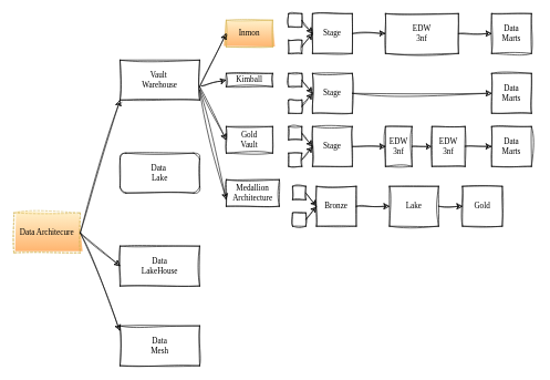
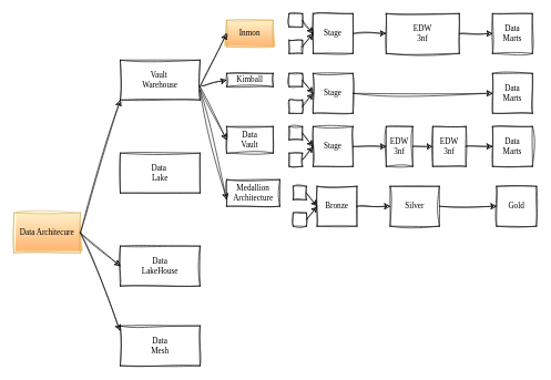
  <mxCell id="0" />
  <mxCell id="1" parent="0" />
- <mxCell id="2" value="Data Architecure" style="rounded=0;whiteSpace=wrap;html=1;sketch=1;hachureGap=4;jiggle=2;curveFitting=1;fontFamily=Architects Daughter;fontSource=https%3A%2F%2Ffonts.googleapis.com%2Fcss%3Ffamily%3DArchitects%2BDaughter;fillColor=#fff2cc;strokeColor=#d6b656;gradientColor=#FFB570;dashed=1;" vertex="1" parent="1"><mxGeometry y="320" width="100" height="60" as="geometry" x="20" /></mxCell>
+ <mxCell id="2" value="Data Architecure" style="rounded=0;whiteSpace=wrap;html=1;sketch=1;hachureGap=4;jiggle=2;curveFitting=1;fontFamily=Architects Daughter;fontSource=https%3A%2F%2Ffonts.googleapis.com%2Fcss%3Ffamily%3DArchitects%2BDaughter;fillColor=#fff2cc;strokeColor=#d6b656;gradientColor=#FFB570;" vertex="1" parent="1"><mxGeometry y="320" width="100" height="60" as="geometry" x="20" /></mxCell>
  <mxCell id="3" value="Vault&amp;nbsp;&lt;div&gt;Warehouse&lt;/div&gt;" style="rounded=0;whiteSpace=wrap;html=1;sketch=1;hachureGap=4;jiggle=2;curveFitting=1;fontFamily=Architects Daughter;fontSource=https%3A%2F%2Ffonts.googleapis.com%2Fcss%3Ffamily%3DArchitects%2BDaughter;" vertex="1" parent="1"><mxGeometry x="180" y="90" width="120" height="60" as="geometry" /></mxCell>
- <mxCell id="4" value="Data&amp;nbsp;&lt;div&gt;Lake&lt;/div&gt;" style="whiteSpace=wrap;html=1;sketch=1;hachureGap=4;jiggle=2;curveFitting=1;fontFamily=Architects Daughter;fontSource=https%3A%2F%2Ffonts.googleapis.com%2Fcss%3Ffamily%3DArchitects%2BDaughter;rounded=1;" vertex="1" parent="1"><mxGeometry x="180" y="230" width="120" height="60" as="geometry" /></mxCell>
+ <mxCell id="4" value="Data&amp;nbsp;&lt;div&gt;Lake&lt;/div&gt;" style="rounded=0;whiteSpace=wrap;html=1;sketch=1;hachureGap=4;jiggle=2;curveFitting=1;fontFamily=Architects Daughter;fontSource=https%3A%2F%2Ffonts.googleapis.com%2Fcss%3Ffamily%3DArchitects%2BDaughter;" vertex="1" parent="1"><mxGeometry x="180" y="230" width="120" height="60" as="geometry" /></mxCell>
  <mxCell id="5" value="Data&lt;div&gt;LakeHouse&lt;/div&gt;" style="rounded=0;whiteSpace=wrap;html=1;sketch=1;hachureGap=4;jiggle=2;curveFitting=1;fontFamily=Architects Daughter;fontSource=https%3A%2F%2Ffonts.googleapis.com%2Fcss%3Ffamily%3DArchitects%2BDaughter;" vertex="1" parent="1"><mxGeometry x="180" y="370" width="120" height="60" as="geometry" /></mxCell>
  <mxCell id="6" value="Data&lt;div&gt;Mesh&lt;/div&gt;" style="rounded=0;whiteSpace=wrap;html=1;sketch=1;hachureGap=4;jiggle=2;curveFitting=1;fontFamily=Architects Daughter;fontSource=https%3A%2F%2Ffonts.googleapis.com%2Fcss%3Ffamily%3DArchitects%2BDaughter;" vertex="1" parent="1"><mxGeometry x="180" y="490" width="120" height="60" as="geometry" /></mxCell>
  <mxCell id="7" value="" style="endArrow=classic;html=1;rounded=0;sketch=1;hachureGap=4;jiggle=2;curveFitting=1;fontFamily=Architects Daughter;fontSource=https%3A%2F%2Ffonts.googleapis.com%2Fcss%3Ffamily%3DArchitects%2BDaughter;exitX=1;exitY=0.5;exitDx=0;exitDy=0;entryX=0;entryY=1;entryDx=0;entryDy=0;" edge="1" parent="1" source="2" target="3"><mxGeometry width="50" height="50" relative="1" as="geometry"><mxPoint x="470" y="460" as="sourcePoint" /><mxPoint x="460" y="310" as="targetPoint" /><Array as="points" /></mxGeometry></mxCell>
  <mxCell id="8" value="" style="endArrow=classic;html=1;rounded=0;sketch=1;hachureGap=4;jiggle=2;curveFitting=1;fontFamily=Architects Daughter;fontSource=https%3A%2F%2Ffonts.googleapis.com%2Fcss%3Ffamily%3DArchitects%2BDaughter;entryX=0;entryY=0.5;entryDx=0;entryDy=0;exitX=1;exitY=0.5;exitDx=0;exitDy=0;" edge="1" parent="1" source="2" target="5"><mxGeometry width="50" height="50" relative="1" as="geometry"><mxPoint x="170" y="360" as="sourcePoint" /><mxPoint x="230" y="270" as="targetPoint" /><Array as="points" /></mxGeometry></mxCell>
  <mxCell id="9" value="" style="endArrow=classic;html=1;rounded=0;sketch=1;hachureGap=4;jiggle=2;curveFitting=1;fontFamily=Architects Daughter;fontSource=https%3A%2F%2Ffonts.googleapis.com%2Fcss%3Ffamily%3DArchitects%2BDaughter;entryX=-0.003;entryY=0.12;entryDx=0;entryDy=0;exitX=1;exitY=0.5;exitDx=0;exitDy=0;entryPerimeter=0;" edge="1" parent="1" source="2" target="6"><mxGeometry width="50" height="50" relative="1" as="geometry"><mxPoint x="170" y="360" as="sourcePoint" /><mxPoint x="230" y="410" as="targetPoint" /><Array as="points" /></mxGeometry></mxCell>
  <mxCell id="10" value="Inmon" style="rounded=0;whiteSpace=wrap;html=1;sketch=1;hachureGap=4;jiggle=2;curveFitting=1;fontFamily=Architects Daughter;fontSource=https%3A%2F%2Ffonts.googleapis.com%2Fcss%3Ffamily%3DArchitects%2BDaughter;fillColor=#fff2cc;strokeColor=#d6b656;gradientColor=#FFB570;" vertex="1" parent="1"><mxGeometry x="340" y="30" width="70" height="40" as="geometry" /></mxCell>
  <mxCell id="11" value="Medallion&lt;div&gt;Architecture&lt;/div&gt;" style="rounded=0;whiteSpace=wrap;html=1;sketch=1;hachureGap=4;jiggle=2;curveFitting=1;fontFamily=Architects Daughter;fontSource=https%3A%2F%2Ffonts.googleapis.com%2Fcss%3Ffamily%3DArchitects%2BDaughter;" vertex="1" parent="1"><mxGeometry x="340" y="270" width="80" height="40" as="geometry" /></mxCell>
- <mxCell id="12" value="Gold&lt;div&gt;Vault&lt;/div&gt;" style="rounded=0;whiteSpace=wrap;html=1;sketch=1;hachureGap=4;jiggle=2;curveFitting=1;fontFamily=Architects Daughter;fontSource=https%3A%2F%2Ffonts.googleapis.com%2Fcss%3Ffamily%3DArchitects%2BDaughter;" vertex="1" parent="1"><mxGeometry x="340" y="190" width="70" height="40" as="geometry" /></mxCell>
+ <mxCell id="12" value="Data&lt;div&gt;Vault&lt;/div&gt;" style="rounded=0;whiteSpace=wrap;html=1;sketch=1;hachureGap=4;jiggle=2;curveFitting=1;fontFamily=Architects Daughter;fontSource=https%3A%2F%2Ffonts.googleapis.com%2Fcss%3Ffamily%3DArchitects%2BDaughter;" vertex="1" parent="1"><mxGeometry x="340" y="190" width="70" height="40" as="geometry" /></mxCell>
  <mxCell id="13" value="Kimball" style="rounded=0;whiteSpace=wrap;html=1;sketch=1;hachureGap=4;jiggle=2;curveFitting=1;fontFamily=Architects Daughter;fontSource=https%3A%2F%2Ffonts.googleapis.com%2Fcss%3Ffamily%3DArchitects%2BDaughter;" vertex="1" parent="1"><mxGeometry x="340" y="110" width="70" height="20" as="geometry" /></mxCell>
  <mxCell id="14" value="" style="endArrow=classic;html=1;rounded=0;sketch=1;hachureGap=4;jiggle=2;curveFitting=1;fontFamily=Architects Daughter;fontSource=https%3A%2F%2Ffonts.googleapis.com%2Fcss%3Ffamily%3DArchitects%2BDaughter;exitX=1;exitY=0.5;exitDx=0;exitDy=0;entryX=0;entryY=0.5;entryDx=0;entryDy=0;" edge="1" parent="1" target="10"><mxGeometry width="50" height="50" relative="1" as="geometry"><mxPoint x="300" y="130" as="sourcePoint" /><mxPoint x="360" y="40" as="targetPoint" /><Array as="points" /></mxGeometry></mxCell>
  <mxCell id="15" value="" style="endArrow=classic;html=1;rounded=0;sketch=1;hachureGap=4;jiggle=2;curveFitting=1;fontFamily=Architects Daughter;fontSource=https%3A%2F%2Ffonts.googleapis.com%2Fcss%3Ffamily%3DArchitects%2BDaughter;exitX=1.024;exitY=0.648;exitDx=0;exitDy=0;entryX=0;entryY=0.5;entryDx=0;entryDy=0;exitPerimeter=0;" edge="1" parent="1" source="3" target="13"><mxGeometry width="50" height="50" relative="1" as="geometry"><mxPoint x="310" y="140" as="sourcePoint" /><mxPoint x="350" y="60" as="targetPoint" /><Array as="points" /></mxGeometry></mxCell>
  <mxCell id="16" value="" style="endArrow=classic;html=1;rounded=0;sketch=1;hachureGap=4;jiggle=2;curveFitting=1;fontFamily=Architects Daughter;fontSource=https%3A%2F%2Ffonts.googleapis.com%2Fcss%3Ffamily%3DArchitects%2BDaughter;entryX=0;entryY=0.5;entryDx=0;entryDy=0;" edge="1" parent="1" target="12"><mxGeometry width="50" height="50" relative="1" as="geometry"><mxPoint x="300" y="130" as="sourcePoint" /><mxPoint x="360" y="70" as="targetPoint" /><Array as="points" /></mxGeometry></mxCell>
  <mxCell id="17" value="" style="endArrow=classic;html=1;rounded=0;sketch=1;hachureGap=4;jiggle=2;curveFitting=1;fontFamily=Architects Daughter;fontSource=https%3A%2F%2Ffonts.googleapis.com%2Fcss%3Ffamily%3DArchitects%2BDaughter;exitX=1;exitY=0.75;exitDx=0;exitDy=0;entryX=0;entryY=0.75;entryDx=0;entryDy=0;" edge="1" parent="1" source="3" target="11"><mxGeometry width="50" height="50" relative="1" as="geometry"><mxPoint x="330" y="160" as="sourcePoint" /><mxPoint x="370" y="80" as="targetPoint" /><Array as="points" /></mxGeometry></mxCell>
  <mxCell id="18" value="" style="rounded=0;whiteSpace=wrap;html=1;sketch=1;hachureGap=4;jiggle=2;curveFitting=1;fontFamily=Architects Daughter;fontSource=https%3A%2F%2Ffonts.googleapis.com%2Fcss%3Ffamily%3DArchitects%2BDaughter;" vertex="1" parent="1"><mxGeometry x="434" y="20" width="20" height="20" as="geometry" /></mxCell>
  <mxCell id="19" value="" style="rounded=0;whiteSpace=wrap;html=1;sketch=1;hachureGap=4;jiggle=2;curveFitting=1;fontFamily=Architects Daughter;fontSource=https%3A%2F%2Ffonts.googleapis.com%2Fcss%3Ffamily%3DArchitects%2BDaughter;" vertex="1" parent="1"><mxGeometry x="434" y="60" width="20" height="20" as="geometry" /></mxCell>
  <mxCell id="20" value="Stage" style="rounded=0;whiteSpace=wrap;html=1;sketch=1;hachureGap=4;jiggle=2;curveFitting=1;fontFamily=Architects Daughter;fontSource=https%3A%2F%2Ffonts.googleapis.com%2Fcss%3Ffamily%3DArchitects%2BDaughter;" vertex="1" parent="1"><mxGeometry x="470" y="20" width="60" height="60" as="geometry" /></mxCell>
  <mxCell id="21" value="EDW&lt;div&gt;3nf&lt;/div&gt;" style="rounded=0;whiteSpace=wrap;html=1;sketch=1;hachureGap=4;jiggle=2;curveFitting=1;fontFamily=Architects Daughter;fontSource=https%3A%2F%2Ffonts.googleapis.com%2Fcss%3Ffamily%3DArchitects%2BDaughter;" vertex="1" parent="1"><mxGeometry x="580" y="20" width="110" height="60" as="geometry" /></mxCell>
  <mxCell id="22" value="Data&lt;div&gt;Marts&lt;/div&gt;" style="rounded=0;whiteSpace=wrap;html=1;sketch=1;hachureGap=4;jiggle=2;curveFitting=1;fontFamily=Architects Daughter;fontSource=https%3A%2F%2Ffonts.googleapis.com%2Fcss%3Ffamily%3DArchitects%2BDaughter;" vertex="1" parent="1"><mxGeometry x="740" y="20" width="60" height="60" as="geometry" /></mxCell>
  <mxCell id="23" value="" style="endArrow=classic;html=1;rounded=0;sketch=1;hachureGap=4;jiggle=2;curveFitting=1;fontFamily=Architects Daughter;fontSource=https%3A%2F%2Ffonts.googleapis.com%2Fcss%3Ffamily%3DArchitects%2BDaughter;exitX=1;exitY=0.5;exitDx=0;exitDy=0;entryX=0;entryY=0.5;entryDx=0;entryDy=0;" edge="1" parent="1" source="20" target="21"><mxGeometry width="50" height="50" relative="1" as="geometry"><mxPoint x="313" y="139" as="sourcePoint" /><mxPoint x="350" y="140" as="targetPoint" /><Array as="points" /></mxGeometry></mxCell>
  <mxCell id="24" value="" style="endArrow=classic;html=1;rounded=0;sketch=1;hachureGap=4;jiggle=2;curveFitting=1;fontFamily=Architects Daughter;fontSource=https%3A%2F%2Ffonts.googleapis.com%2Fcss%3Ffamily%3DArchitects%2BDaughter;exitX=1;exitY=0.5;exitDx=0;exitDy=0;entryX=0;entryY=0.5;entryDx=0;entryDy=0;" edge="1" parent="1" source="21" target="22"><mxGeometry width="50" height="50" relative="1" as="geometry"><mxPoint x="540" y="60" as="sourcePoint" /><mxPoint x="590" y="60" as="targetPoint" /><Array as="points" /></mxGeometry></mxCell>
  <mxCell id="25" value="" style="endArrow=classic;html=1;rounded=0;sketch=1;hachureGap=4;jiggle=2;curveFitting=1;fontFamily=Architects Daughter;fontSource=https%3A%2F%2Ffonts.googleapis.com%2Fcss%3Ffamily%3DArchitects%2BDaughter;exitX=1;exitY=0.5;exitDx=0;exitDy=0;entryX=0;entryY=0.5;entryDx=0;entryDy=0;" edge="1" parent="1" source="18" target="20"><mxGeometry width="50" height="50" relative="1" as="geometry"><mxPoint x="454" y="129.66" as="sourcePoint" /><mxPoint x="504" y="129.66" as="targetPoint" /><Array as="points" /></mxGeometry></mxCell>
  <mxCell id="26" value="" style="endArrow=classic;html=1;rounded=0;sketch=1;hachureGap=4;jiggle=2;curveFitting=1;fontFamily=Architects Daughter;fontSource=https%3A%2F%2Ffonts.googleapis.com%2Fcss%3Ffamily%3DArchitects%2BDaughter;exitX=1;exitY=0.5;exitDx=0;exitDy=0;" edge="1" parent="1" source="19"><mxGeometry width="50" height="50" relative="1" as="geometry"><mxPoint x="464" y="170" as="sourcePoint" /><mxPoint x="470" y="50" as="targetPoint" /><Array as="points" /></mxGeometry></mxCell>
  <mxCell id="27" value="" style="rounded=0;whiteSpace=wrap;html=1;sketch=1;hachureGap=4;jiggle=2;curveFitting=1;fontFamily=Architects Daughter;fontSource=https%3A%2F%2Ffonts.googleapis.com%2Fcss%3Ffamily%3DArchitects%2BDaughter;" vertex="1" parent="1"><mxGeometry x="434" y="110" width="20" height="20" as="geometry" /></mxCell>
  <mxCell id="28" value="" style="rounded=0;whiteSpace=wrap;html=1;sketch=1;hachureGap=4;jiggle=2;curveFitting=1;fontFamily=Architects Daughter;fontSource=https%3A%2F%2Ffonts.googleapis.com%2Fcss%3Ffamily%3DArchitects%2BDaughter;" vertex="1" parent="1"><mxGeometry x="434" y="150" width="20" height="20" as="geometry" /></mxCell>
  <mxCell id="29" value="Stage" style="rounded=0;whiteSpace=wrap;html=1;sketch=1;hachureGap=4;jiggle=2;curveFitting=1;fontFamily=Architects Daughter;fontSource=https%3A%2F%2Ffonts.googleapis.com%2Fcss%3Ffamily%3DArchitects%2BDaughter;" vertex="1" parent="1"><mxGeometry x="470" y="110" width="60" height="60" as="geometry" /></mxCell>
  <mxCell id="30" value="Data&lt;div&gt;Marts&lt;/div&gt;" style="rounded=0;whiteSpace=wrap;html=1;sketch=1;hachureGap=4;jiggle=2;curveFitting=1;fontFamily=Architects Daughter;fontSource=https%3A%2F%2Ffonts.googleapis.com%2Fcss%3Ffamily%3DArchitects%2BDaughter;" vertex="1" parent="1"><mxGeometry x="740" y="110" width="60" height="60" as="geometry" /></mxCell>
  <mxCell id="31" value="" style="endArrow=classic;html=1;rounded=0;sketch=1;hachureGap=4;jiggle=2;curveFitting=1;fontFamily=Architects Daughter;fontSource=https%3A%2F%2Ffonts.googleapis.com%2Fcss%3Ffamily%3DArchitects%2BDaughter;exitX=1;exitY=0.5;exitDx=0;exitDy=0;entryX=0;entryY=0.5;entryDx=0;entryDy=0;" edge="1" parent="1" source="29" target="30"><mxGeometry width="50" height="50" relative="1" as="geometry"><mxPoint x="313" y="229" as="sourcePoint" /><mxPoint x="580" y="140" as="targetPoint" /><Array as="points" /></mxGeometry></mxCell>
  <mxCell id="32" value="" style="endArrow=classic;html=1;rounded=0;sketch=1;hachureGap=4;jiggle=2;curveFitting=1;fontFamily=Architects Daughter;fontSource=https%3A%2F%2Ffonts.googleapis.com%2Fcss%3Ffamily%3DArchitects%2BDaughter;exitX=1;exitY=0.5;exitDx=0;exitDy=0;entryX=0;entryY=0.5;entryDx=0;entryDy=0;" edge="1" parent="1" source="27" target="29"><mxGeometry width="50" height="50" relative="1" as="geometry"><mxPoint x="454" y="219.66" as="sourcePoint" /><mxPoint x="504" y="219.66" as="targetPoint" /><Array as="points" /></mxGeometry></mxCell>
  <mxCell id="33" value="" style="endArrow=classic;html=1;rounded=0;sketch=1;hachureGap=4;jiggle=2;curveFitting=1;fontFamily=Architects Daughter;fontSource=https%3A%2F%2Ffonts.googleapis.com%2Fcss%3Ffamily%3DArchitects%2BDaughter;exitX=1;exitY=0.5;exitDx=0;exitDy=0;" edge="1" parent="1" source="28"><mxGeometry width="50" height="50" relative="1" as="geometry"><mxPoint x="464" y="260" as="sourcePoint" /><mxPoint x="470" y="140" as="targetPoint" /><Array as="points" /></mxGeometry></mxCell>
  <mxCell id="34" value="" style="rounded=0;whiteSpace=wrap;html=1;sketch=1;hachureGap=4;jiggle=2;curveFitting=1;fontFamily=Architects Daughter;fontSource=https%3A%2F%2Ffonts.googleapis.com%2Fcss%3Ffamily%3DArchitects%2BDaughter;" vertex="1" parent="1"><mxGeometry x="434" y="190" width="20" height="20" as="geometry" /></mxCell>
  <mxCell id="35" value="" style="rounded=0;whiteSpace=wrap;html=1;sketch=1;hachureGap=4;jiggle=2;curveFitting=1;fontFamily=Architects Daughter;fontSource=https%3A%2F%2Ffonts.googleapis.com%2Fcss%3Ffamily%3DArchitects%2BDaughter;" vertex="1" parent="1"><mxGeometry x="434" y="230" width="20" height="20" as="geometry" /></mxCell>
  <mxCell id="36" value="Stage" style="rounded=0;whiteSpace=wrap;html=1;sketch=1;hachureGap=4;jiggle=2;curveFitting=1;fontFamily=Architects Daughter;fontSource=https%3A%2F%2Ffonts.googleapis.com%2Fcss%3Ffamily%3DArchitects%2BDaughter;" vertex="1" parent="1"><mxGeometry x="470" y="190" width="60" height="60" as="geometry" /></mxCell>
  <mxCell id="37" value="EDW&lt;div&gt;3nf&lt;/div&gt;" style="rounded=0;whiteSpace=wrap;html=1;sketch=1;hachureGap=4;jiggle=2;curveFitting=1;fontFamily=Architects Daughter;fontSource=https%3A%2F%2Ffonts.googleapis.com%2Fcss%3Ffamily%3DArchitects%2BDaughter;" vertex="1" parent="1"><mxGeometry x="580" y="190" width="40" height="60" as="geometry" /></mxCell>
  <mxCell id="38" value="Data&lt;div&gt;Marts&lt;/div&gt;" style="rounded=0;whiteSpace=wrap;html=1;sketch=1;hachureGap=4;jiggle=2;curveFitting=1;fontFamily=Architects Daughter;fontSource=https%3A%2F%2Ffonts.googleapis.com%2Fcss%3Ffamily%3DArchitects%2BDaughter;" vertex="1" parent="1"><mxGeometry x="740" y="190" width="60" height="60" as="geometry" /></mxCell>
  <mxCell id="39" value="" style="endArrow=classic;html=1;rounded=0;sketch=1;hachureGap=4;jiggle=2;curveFitting=1;fontFamily=Architects Daughter;fontSource=https%3A%2F%2Ffonts.googleapis.com%2Fcss%3Ffamily%3DArchitects%2BDaughter;exitX=1;exitY=0.5;exitDx=0;exitDy=0;entryX=0;entryY=0.5;entryDx=0;entryDy=0;" edge="1" parent="1" source="36" target="37"><mxGeometry width="50" height="50" relative="1" as="geometry"><mxPoint x="313" y="309" as="sourcePoint" /><mxPoint x="350" y="310" as="targetPoint" /><Array as="points" /></mxGeometry></mxCell>
  <mxCell id="40" value="" style="endArrow=classic;html=1;rounded=0;sketch=1;hachureGap=4;jiggle=2;curveFitting=1;fontFamily=Architects Daughter;fontSource=https%3A%2F%2Ffonts.googleapis.com%2Fcss%3Ffamily%3DArchitects%2BDaughter;exitX=1;exitY=0.5;exitDx=0;exitDy=0;entryX=0;entryY=0.5;entryDx=0;entryDy=0;" edge="1" parent="1" source="37" target="52"><mxGeometry width="50" height="50" relative="1" as="geometry"><mxPoint x="540" y="230" as="sourcePoint" /><mxPoint x="590" y="230" as="targetPoint" /><Array as="points" /></mxGeometry></mxCell>
  <mxCell id="41" value="" style="endArrow=classic;html=1;rounded=0;sketch=1;hachureGap=4;jiggle=2;curveFitting=1;fontFamily=Architects Daughter;fontSource=https%3A%2F%2Ffonts.googleapis.com%2Fcss%3Ffamily%3DArchitects%2BDaughter;exitX=1;exitY=0.5;exitDx=0;exitDy=0;entryX=0;entryY=0.5;entryDx=0;entryDy=0;" edge="1" parent="1" source="34" target="36"><mxGeometry width="50" height="50" relative="1" as="geometry"><mxPoint x="454" y="299.66" as="sourcePoint" /><mxPoint x="504" y="299.66" as="targetPoint" /><Array as="points" /></mxGeometry></mxCell>
  <mxCell id="42" value="" style="endArrow=classic;html=1;rounded=0;sketch=1;hachureGap=4;jiggle=2;curveFitting=1;fontFamily=Architects Daughter;fontSource=https%3A%2F%2Ffonts.googleapis.com%2Fcss%3Ffamily%3DArchitects%2BDaughter;exitX=1;exitY=0.5;exitDx=0;exitDy=0;" edge="1" parent="1" source="35"><mxGeometry width="50" height="50" relative="1" as="geometry"><mxPoint x="464" y="340" as="sourcePoint" /><mxPoint x="470" y="220" as="targetPoint" /><Array as="points" /></mxGeometry></mxCell>
  <mxCell id="43" value="" style="rounded=0;whiteSpace=wrap;html=1;sketch=1;hachureGap=4;jiggle=2;curveFitting=1;fontFamily=Architects Daughter;fontSource=https%3A%2F%2Ffonts.googleapis.com%2Fcss%3Ffamily%3DArchitects%2BDaughter;" vertex="1" parent="1"><mxGeometry x="440" y="280" width="20" height="20" as="geometry" /></mxCell>
  <mxCell id="44" value="" style="rounded=0;whiteSpace=wrap;html=1;sketch=1;hachureGap=4;jiggle=2;curveFitting=1;fontFamily=Architects Daughter;fontSource=https%3A%2F%2Ffonts.googleapis.com%2Fcss%3Ffamily%3DArchitects%2BDaughter;" vertex="1" parent="1"><mxGeometry x="440" y="320" width="20" height="20" as="geometry" /></mxCell>
  <mxCell id="45" value="Bronze" style="rounded=0;whiteSpace=wrap;html=1;sketch=1;hachureGap=4;jiggle=2;curveFitting=1;fontFamily=Architects Daughter;fontSource=https%3A%2F%2Ffonts.googleapis.com%2Fcss%3Ffamily%3DArchitects%2BDaughter;" vertex="1" parent="1"><mxGeometry x="476" y="280" width="60" height="60" as="geometry" /></mxCell>
- <mxCell id="46" value="Lake" style="rounded=0;whiteSpace=wrap;html=1;sketch=1;hachureGap=4;jiggle=2;curveFitting=1;fontFamily=Architects Daughter;fontSource=https%3A%2F%2Ffonts.googleapis.com%2Fcss%3Ffamily%3DArchitects%2BDaughter;" vertex="1" parent="1"><mxGeometry x="586" y="280" width="74" height="60" as="geometry" /></mxCell>
- <mxCell id="47" value="Gold" style="rounded=0;whiteSpace=wrap;html=1;sketch=1;hachureGap=4;jiggle=2;curveFitting=1;fontFamily=Architects Daughter;fontSource=https%3A%2F%2Ffonts.googleapis.com%2Fcss%3Ffamily%3DArchitects%2BDaughter;" vertex="1" parent="1"><mxGeometry x="696" y="280" width="60" height="60" as="geometry" /></mxCell>
+ <mxCell id="46" value="Silver" style="rounded=0;whiteSpace=wrap;html=1;sketch=1;hachureGap=4;jiggle=2;curveFitting=1;fontFamily=Architects Daughter;fontSource=https%3A%2F%2Ffonts.googleapis.com%2Fcss%3Ffamily%3DArchitects%2BDaughter;" vertex="1" parent="1"><mxGeometry x="586" y="280" width="74" height="60" as="geometry" /></mxCell>
+ <mxCell id="47" value="Gold" style="rounded=0;whiteSpace=wrap;html=1;sketch=1;hachureGap=4;jiggle=2;curveFitting=1;fontFamily=Architects Daughter;fontSource=https%3A%2F%2Ffonts.googleapis.com%2Fcss%3Ffamily%3DArchitects%2BDaughter;" vertex="1" parent="1"><mxGeometry x="746" y="280" width="60" height="60" as="geometry" /></mxCell>
  <mxCell id="48" value="" style="endArrow=classic;html=1;rounded=0;sketch=1;hachureGap=4;jiggle=2;curveFitting=1;fontFamily=Architects Daughter;fontSource=https%3A%2F%2Ffonts.googleapis.com%2Fcss%3Ffamily%3DArchitects%2BDaughter;exitX=1;exitY=0.5;exitDx=0;exitDy=0;entryX=0;entryY=0.5;entryDx=0;entryDy=0;" edge="1" parent="1" source="45" target="46"><mxGeometry width="50" height="50" relative="1" as="geometry"><mxPoint x="319" y="399" as="sourcePoint" /><mxPoint x="356" y="400" as="targetPoint" /><Array as="points" /></mxGeometry></mxCell>
  <mxCell id="49" value="" style="endArrow=classic;html=1;rounded=0;sketch=1;hachureGap=4;jiggle=2;curveFitting=1;fontFamily=Architects Daughter;fontSource=https%3A%2F%2Ffonts.googleapis.com%2Fcss%3Ffamily%3DArchitects%2BDaughter;exitX=1;exitY=0.5;exitDx=0;exitDy=0;entryX=0;entryY=0.5;entryDx=0;entryDy=0;" edge="1" parent="1" source="46" target="47"><mxGeometry width="50" height="50" relative="1" as="geometry"><mxPoint x="546" y="320" as="sourcePoint" /><mxPoint x="596" y="320" as="targetPoint" /><Array as="points" /></mxGeometry></mxCell>
  <mxCell id="50" value="" style="endArrow=classic;html=1;rounded=0;sketch=1;hachureGap=4;jiggle=2;curveFitting=1;fontFamily=Architects Daughter;fontSource=https%3A%2F%2Ffonts.googleapis.com%2Fcss%3Ffamily%3DArchitects%2BDaughter;exitX=1;exitY=0.5;exitDx=0;exitDy=0;entryX=0;entryY=0.5;entryDx=0;entryDy=0;" edge="1" parent="1" source="43" target="45"><mxGeometry width="50" height="50" relative="1" as="geometry"><mxPoint x="460" y="389.66" as="sourcePoint" /><mxPoint x="510" y="389.66" as="targetPoint" /><Array as="points" /></mxGeometry></mxCell>
  <mxCell id="51" value="" style="endArrow=classic;html=1;rounded=0;sketch=1;hachureGap=4;jiggle=2;curveFitting=1;fontFamily=Architects Daughter;fontSource=https%3A%2F%2Ffonts.googleapis.com%2Fcss%3Ffamily%3DArchitects%2BDaughter;exitX=1;exitY=0.5;exitDx=0;exitDy=0;" edge="1" parent="1" source="44"><mxGeometry width="50" height="50" relative="1" as="geometry"><mxPoint x="470" y="430" as="sourcePoint" /><mxPoint x="476" y="310" as="targetPoint" /><Array as="points" /></mxGeometry></mxCell>
  <mxCell id="52" value="EDW&lt;div&gt;3nf&lt;/div&gt;" style="rounded=0;whiteSpace=wrap;html=1;sketch=1;hachureGap=4;jiggle=2;curveFitting=1;fontFamily=Architects Daughter;fontSource=https%3A%2F%2Ffonts.googleapis.com%2Fcss%3Ffamily%3DArchitects%2BDaughter;" vertex="1" parent="1"><mxGeometry x="650" y="190" width="50" height="60" as="geometry" /></mxCell>
  <mxCell id="53" value="" style="endArrow=classic;html=1;rounded=0;sketch=1;hachureGap=4;jiggle=2;curveFitting=1;fontFamily=Architects Daughter;fontSource=https%3A%2F%2Ffonts.googleapis.com%2Fcss%3Ffamily%3DArchitects%2BDaughter;exitX=1;exitY=0.5;exitDx=0;exitDy=0;entryX=0;entryY=0.5;entryDx=0;entryDy=0;" edge="1" parent="1" target="38"><mxGeometry width="50" height="50" relative="1" as="geometry"><mxPoint x="700" y="219.66" as="sourcePoint" /><mxPoint x="730" y="219.66" as="targetPoint" /><Array as="points" /></mxGeometry></mxCell>
